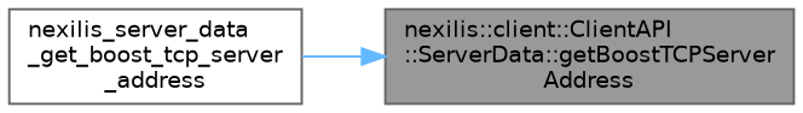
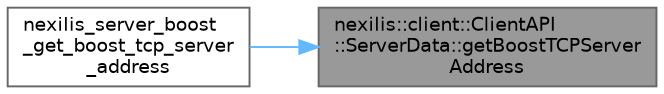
  digraph {
    rankdir=RL
    node [fontname=Helvetica fontsize=10 shape=box style=filled]
    n1 [color=gray40 fillcolor=grey60 fontcolor=black height=0.2 label="nexilis::client::ClientAPI\l::ServerData::getBoostTCPServer\lAddress" width=0.4]
-   n2 [color=grey40 fillcolor=white height=0.2 label="nexilis_server_data\l_get_boost_tcp_server\l_address" width=0.4]
+   n2 [color=grey40 fillcolor=white height=0.2 label="nexilis_server_boost\l_get_boost_tcp_server\l_address" width=0.4]
    n1 -> n2 [color=steelblue1 dir=back fontname=Helvetica fontsize=10 labelfontname=Helvetica labelfontsize=10 style=solid]
  }
